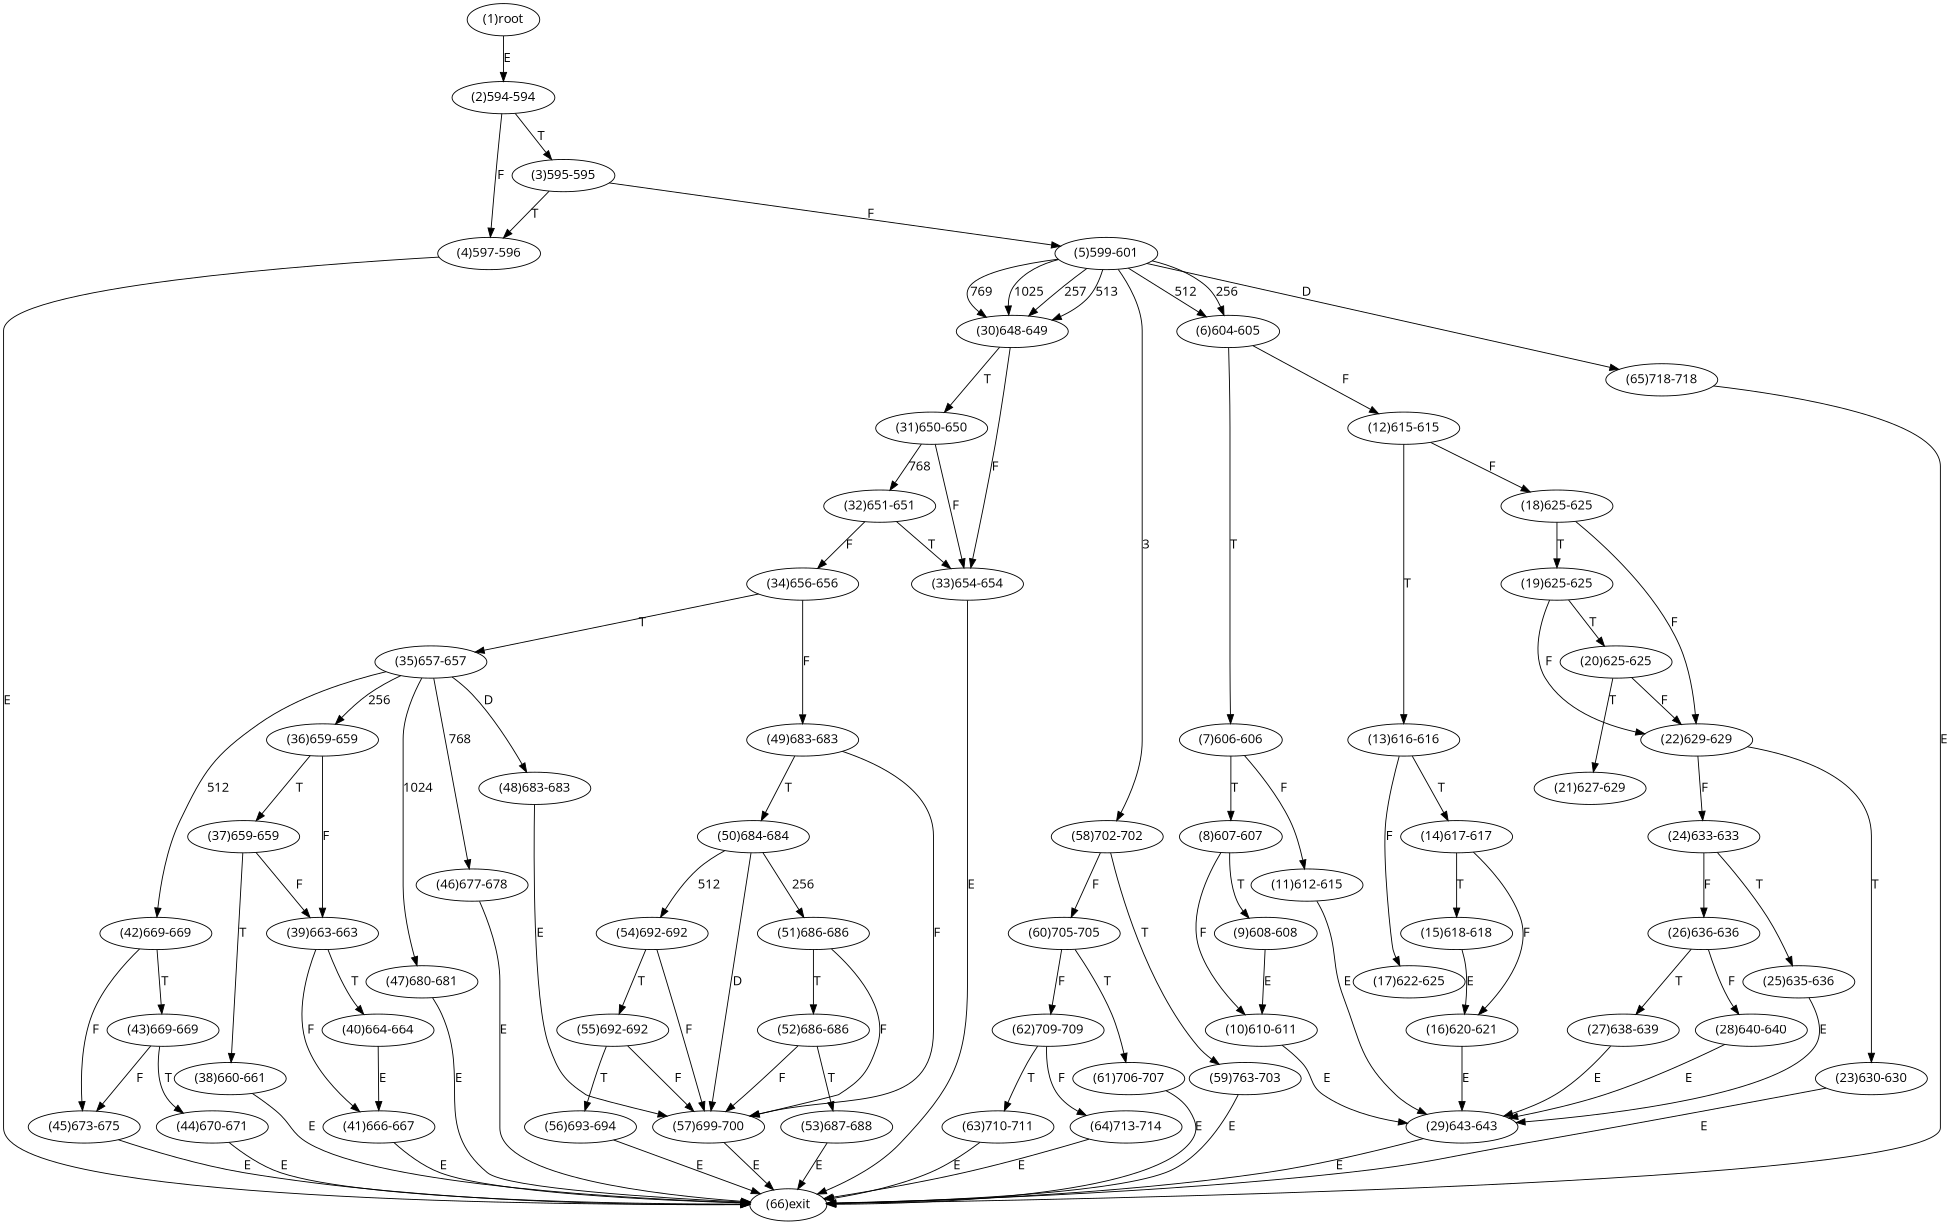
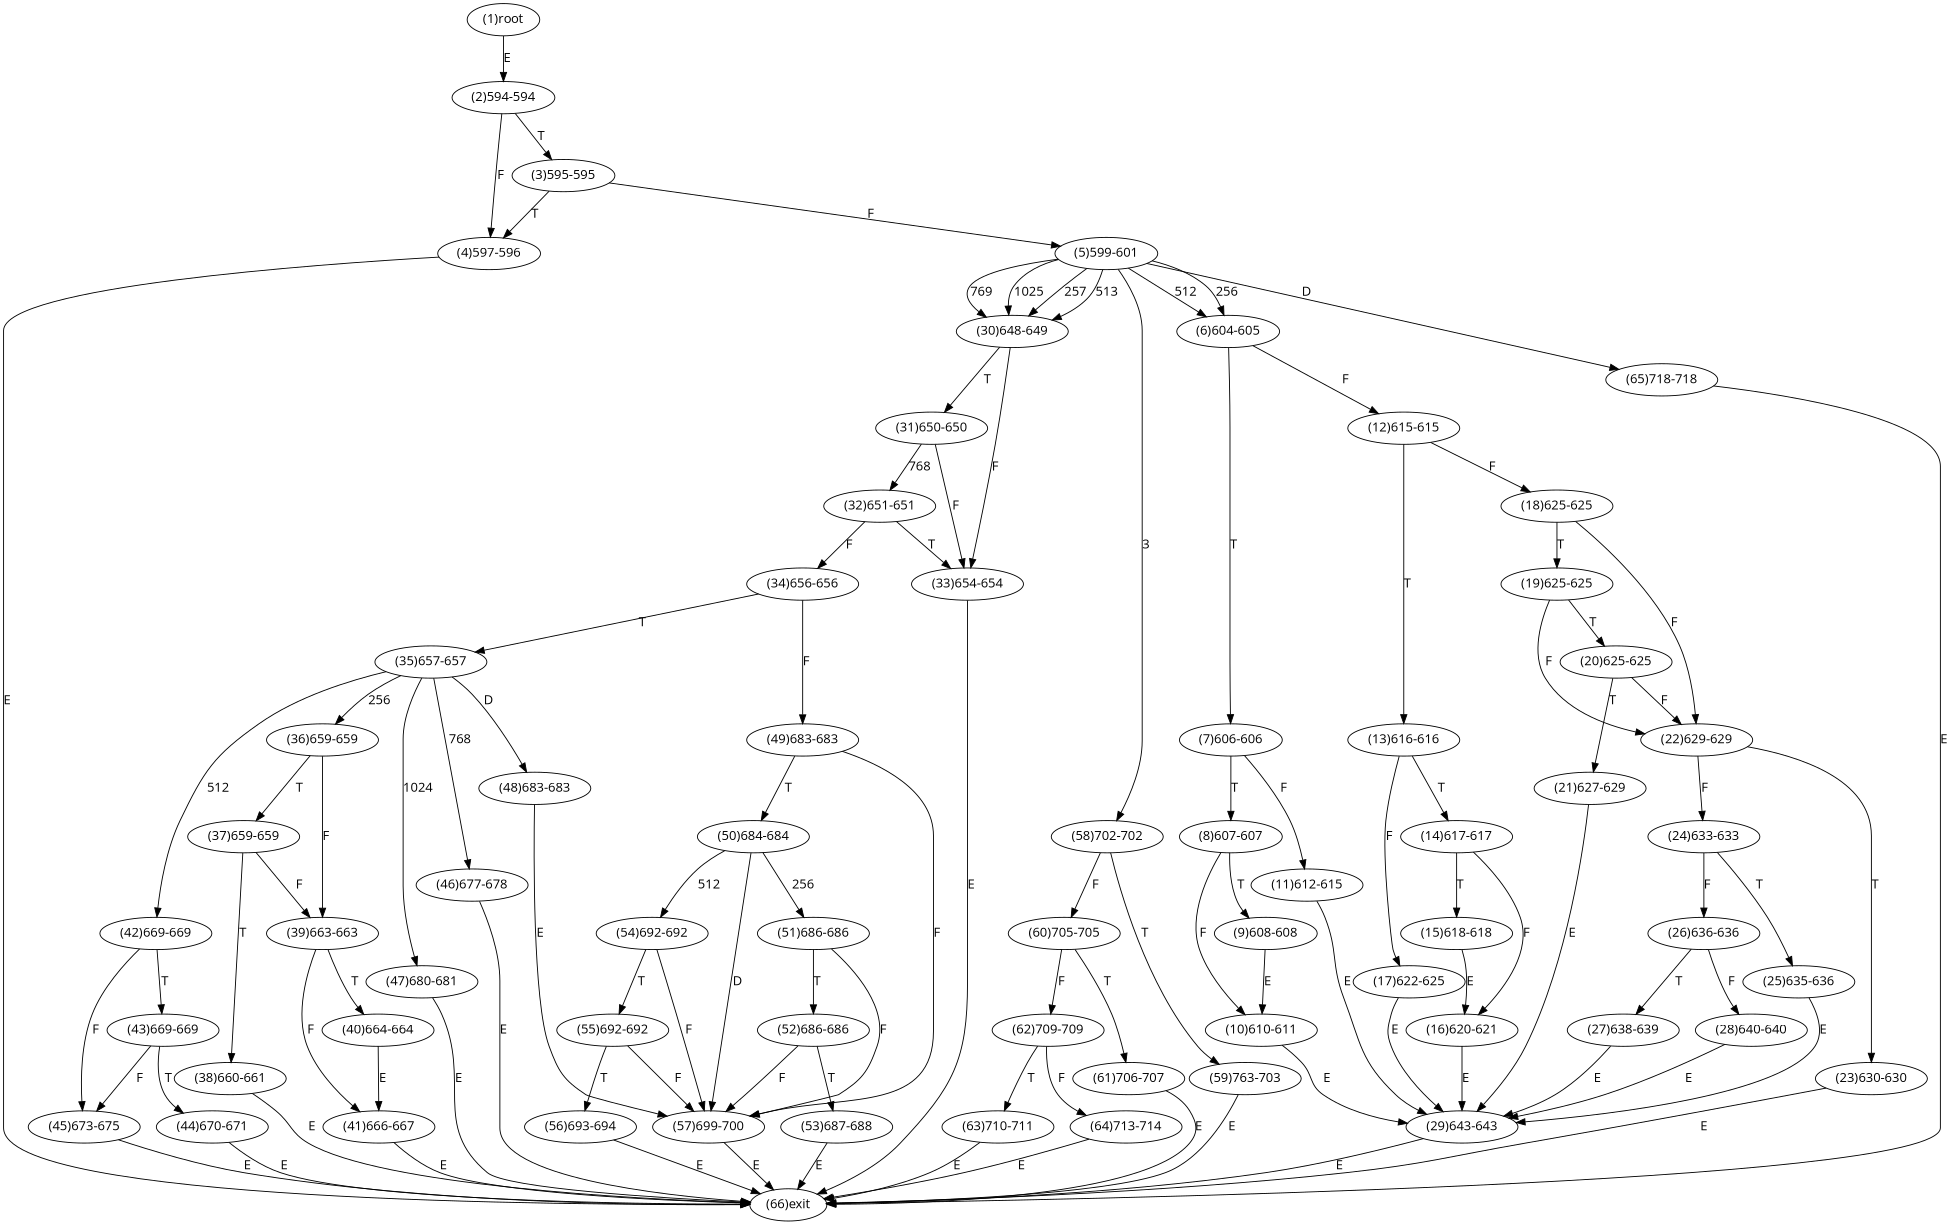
  digraph {
    fontname="Open Sans"
    node [fontname="Open Sans"]
    edge [fontname="Open Sans"]
    n1 [label="(1)root"]
    n2 [label="(2)594-594"]
    n3 [label="(3)595-595"]
    n4 [label="(4)597-596"]
    n5 [label="(5)599-601"]
    n6 [label="(66)exit"]
    n7 [label="(6)604-605"]
    n8 [label="(30)648-649"]
    n9 [label="(58)702-702"]
    n10 [label="(65)718-718"]
    n11 [label="(7)606-606"]
    n12 [label="(12)615-615"]
    n13 [label="(31)650-650"]
    n14 [label="(33)654-654"]
    n15 [label="(59)763-703"]
    n16 [label="(60)705-705"]
    n17 [label="(8)607-607"]
    n18 [label="(11)612-615"]
    n19 [label="(13)616-616"]
    n20 [label="(18)625-625"]
    n21 [label="(9)608-608"]
    n22 [label="(10)610-611"]
    n23 [label="(29)643-643"]
    n24 [label="(14)617-617"]
    n25 [label="(17)622-625"]
    n26 [label="(19)625-625"]
    n27 [label="(22)629-629"]
    n28 [label="(15)618-618"]
    n29 [label="(16)620-621"]
    n30 [label="(20)625-625"]
    n31 [label="(21)627-629"]
    n32 [label="(23)630-630"]
    n33 [label="(24)633-633"]
    n34 [label="(25)635-636"]
    n35 [label="(26)636-636"]
    n36 [label="(27)638-639"]
    n37 [label="(28)640-640"]
    n38 [label="(32)651-651"]
    n39 [label="(34)656-656"]
    n40 [label="(35)657-657"]
    n41 [label="(49)683-683"]
    n42 [label="(36)659-659"]
    n43 [label="(42)669-669"]
    n44 [label="(46)677-678"]
    n45 [label="(47)680-681"]
    n46 [label="(48)683-683"]
    n47 [label="(57)699-700"]
    n48 [label="(50)684-684"]
    n49 [label="(39)663-663"]
    n50 [label="(37)659-659"]
    n51 [label="(43)669-669"]
    n52 [label="(45)673-675"]
    n53 [label="(38)660-661"]
    n54 [label="(40)664-664"]
    n55 [label="(41)666-667"]
    n56 [label="(44)670-671"]
    n57 [label="(51)686-686"]
    n58 [label="(52)686-686"]
    n59 [label="(53)687-688"]
    n60 [label="(54)692-692"]
    n61 [label="(55)692-692"]
    n62 [label="(56)693-694"]
    n63 [label="(62)709-709"]
    n64 [label="(61)706-707"]
    n65 [label="(63)710-711"]
    n66 [label="(64)713-714"]
    n1 -> n2 [label=E]
    n2 -> n3 [label=T]
    n2 -> n4 [label=F]
    n3 -> n4 [label=T]
    n3 -> n5 [label=F]
    n4 -> n6 [label=E]
    n5 -> n7 [label=256]
    n5 -> n7 [label=512]
    n5 -> n8 [label=257]
    n5 -> n8 [label=513]
    n5 -> n8 [label=769]
    n5 -> n8 [label=1025]
    n5 -> n9 [label=3]
    n5 -> n10 [label=D]
    n7 -> n11 [label=T]
    n7 -> n12 [label=F]
    n8 -> n13 [label=T]
    n8 -> n14 [label=F]
    n9 -> n15 [label=T]
    n9 -> n16 [label=F]
    n10 -> n6 [label=E]
    n11 -> n17 [label=T]
    n11 -> n18 [label=F]
    n12 -> n19 [label=T]
    n12 -> n20 [label=F]
    n13 -> n14 [label=F]
    n13 -> n38 [label=768]
    n14 -> n6 [label=E]
    n15 -> n6 [label=E]
    n16 -> n63 [label=F]
    n16 -> n64 [label=T]
    n17 -> n21 [label=T]
    n17 -> n22 [label=F]
    n18 -> n23 [label=E]
    n19 -> n24 [label=T]
    n19 -> n25 [label=F]
    n20 -> n26 [label=T]
    n20 -> n27 [label=F]
    n21 -> n22 [label=E]
    n22 -> n23 [label=E]
    n23 -> n6 [label=E]
    n24 -> n28 [label=T]
    n24 -> n29 [label=F]
+   n25 -> n23 [label=E]
    n26 -> n27 [label=F]
    n26 -> n30 [label=T]
    n27 -> n32 [label=T]
    n27 -> n33 [label=F]
    n28 -> n29 [label=E]
    n29 -> n23 [label=E]
    n30 -> n27 [label=F]
    n30 -> n31 [label=T]
+   n31 -> n23 [label=E]
    n32 -> n6 [label=E]
    n33 -> n34 [label=T]
    n33 -> n35 [label=F]
    n34 -> n23 [label=E]
    n35 -> n36 [label=T]
    n35 -> n37 [label=F]
    n36 -> n23 [label=E]
    n37 -> n23 [label=E]
    n38 -> n14 [label=T]
    n38 -> n39 [label=F]
    n39 -> n40 [label=T]
    n39 -> n41 [label=F]
    n40 -> n42 [label=256]
    n40 -> n43 [label=512]
    n40 -> n44 [label=768]
    n40 -> n45 [label=1024]
    n40 -> n46 [label=D]
    n41 -> n47 [label=F]
    n41 -> n48 [label=T]
    n42 -> n49 [label=F]
    n42 -> n50 [label=T]
    n43 -> n51 [label=T]
    n43 -> n52 [label=F]
    n44 -> n6 [label=E]
    n45 -> n6 [label=E]
    n46 -> n47 [label=E]
    n47 -> n6 [label=E]
    n48 -> n47 [label=D]
    n48 -> n57 [label=256]
    n48 -> n60 [label=512]
    n49 -> n54 [label=T]
    n49 -> n55 [label=F]
    n50 -> n49 [label=F]
    n50 -> n53 [label=T]
    n51 -> n52 [label=F]
    n51 -> n56 [label=T]
    n52 -> n6 [label=E]
    n53 -> n6 [label=E]
    n54 -> n55 [label=E]
    n55 -> n6 [label=E]
    n56 -> n6 [label=E]
    n57 -> n47 [label=F]
    n57 -> n58 [label=T]
    n58 -> n47 [label=F]
    n58 -> n59 [label=T]
    n59 -> n6 [label=E]
    n60 -> n47 [label=F]
    n60 -> n61 [label=T]
    n61 -> n47 [label=F]
    n61 -> n62 [label=T]
    n62 -> n6 [label=E]
    n63 -> n65 [label=T]
    n63 -> n66 [label=F]
    n64 -> n6 [label=E]
    n65 -> n6 [label=E]
    n66 -> n6 [label=E]
  }
